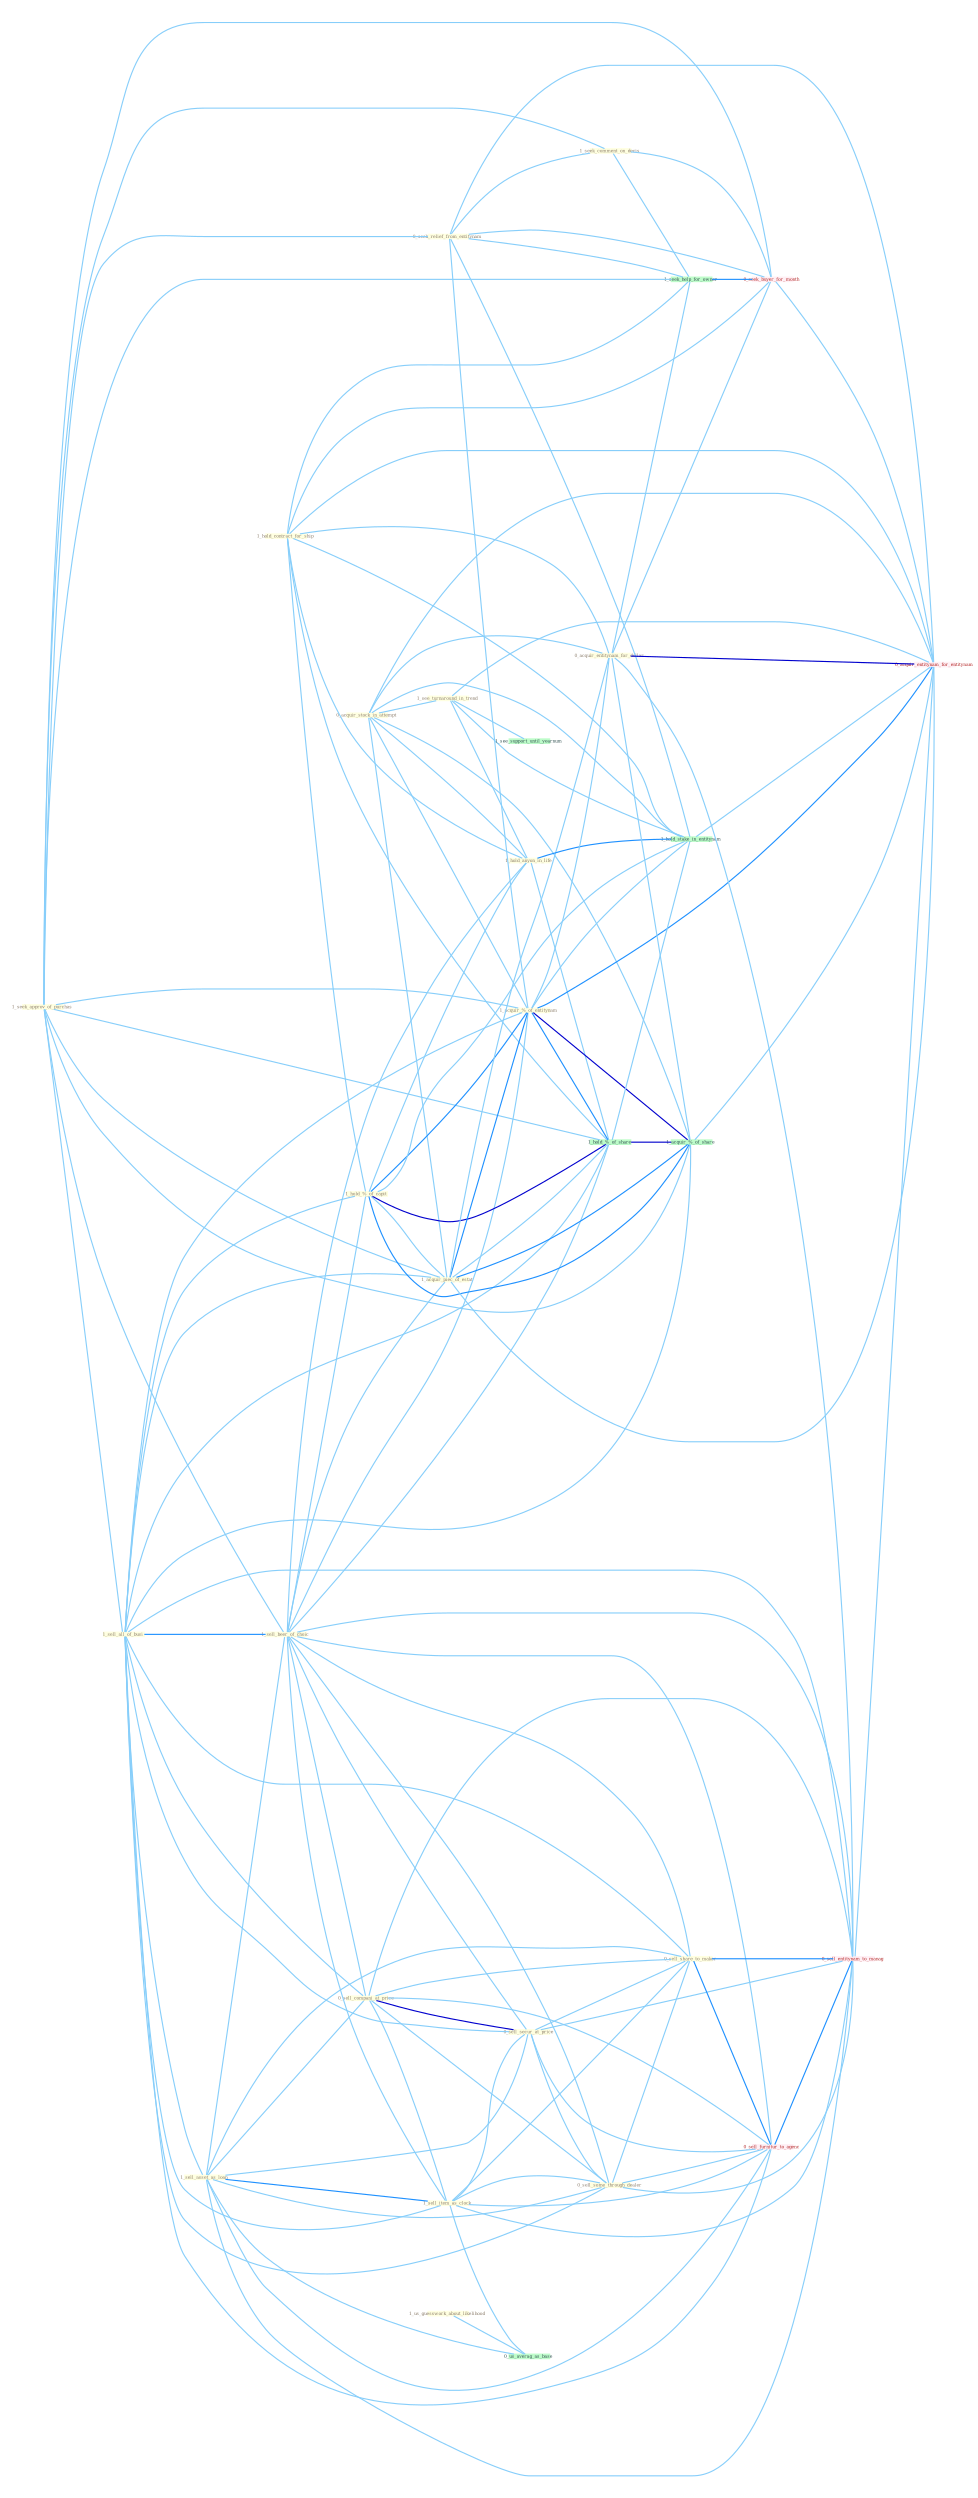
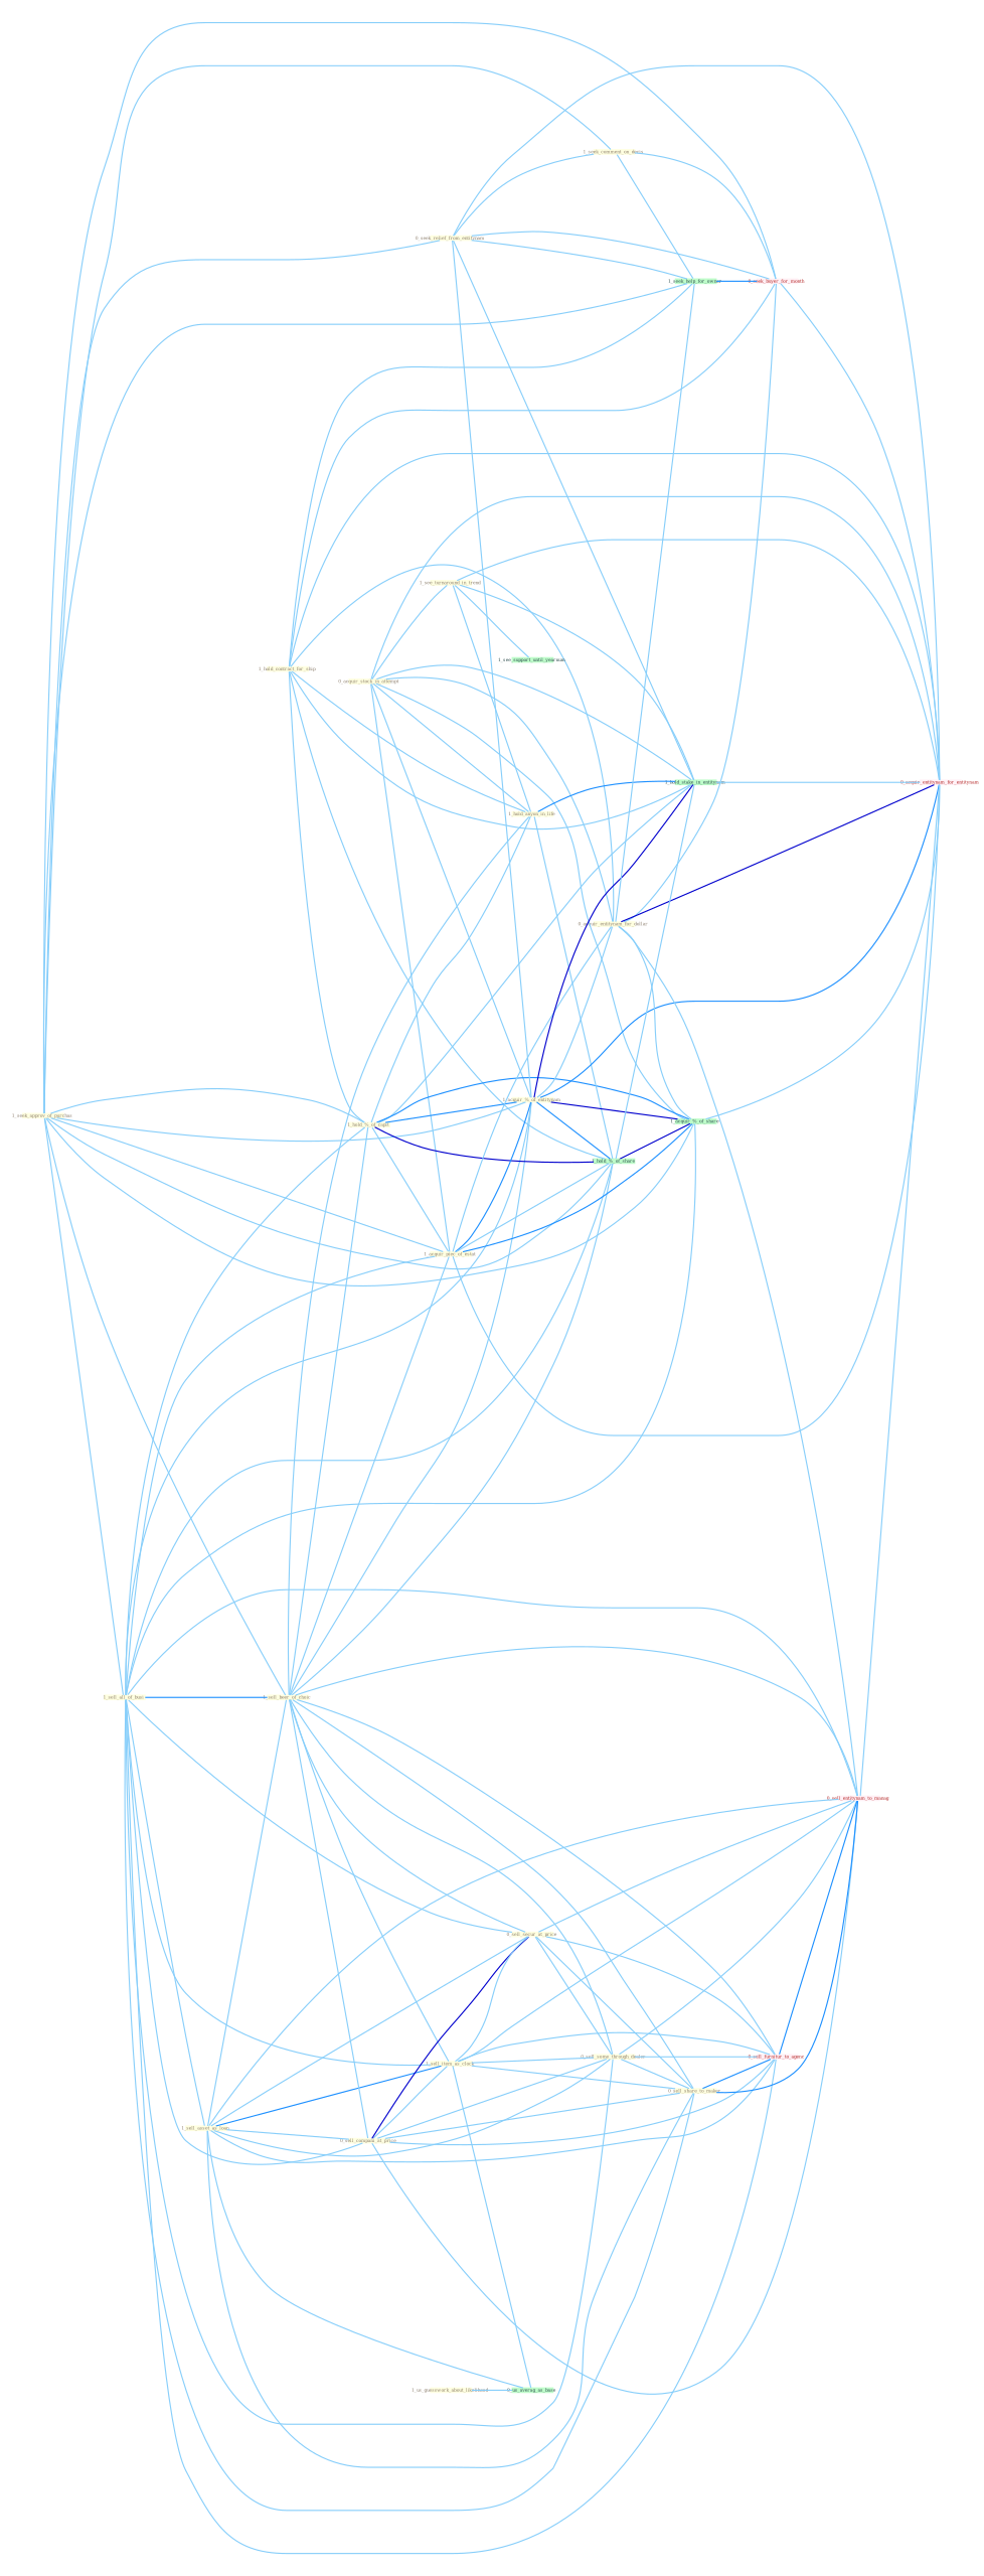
  graph {
    rankdir=LR
    node [color="#ffffe0" fixedsize=true fontcolor="#8b7d6b" fontsize=4 shape=polygon style=filled]
    edge [color="#87cefa" w=1]
    "0_acquir_stock_in_attempt " [height=.06 width=.5]
    "1_seek_approv_of_purchas " [height=.06 width=.5]
    "1_sell_all_of_busi " [height=.06 width=.5]
    "1_hold_contract_for_ship " [height=.06 width=.5]
    "1_sell_asset_as_loan " [height=.06 width=.5]
    "1_sell_beer_of_choic " [height=.06 width=.5]
    "0_sell_compani_at_price " [height=.06 width=.5]
    "1_sell_item_as_clock " [height=.06 width=.5]
    "1_us_guesswork_about_likelihood " [height=.06 width=.5]
    "1_hold_%_of_capit " [height=.06 width=.5]
    "0_sell_secur_at_price " [height=.06 width=.5]
    "0_seek_relief_from_entitynam " [height=.06 width=.5]
    "1_seek_comment_on_decis " [height=.06 width=.5]
    "1_acquir_piec_of_estat " [height=.06 width=.5]
    "1_see_turnaround_in_trend " [height=.06 width=.5]
    "1_hold_anyon_in_life " [height=.06 width=.5]
    "0_sell_some_through_dealer " [height=.06 width=.5]
    "1_acquir_%_of_entitynam " [height=.06 width=.5]
    "0_sell_share_to_maker " [height=.06 width=.5]
    "0_acquir_entitynam_for_dollar " [height=.06 width=.5]
    "0_seek_buyer_for_month " [color="#fff0f5" fontcolor="#b22222" height=.06 width=.5]
    "0_sell_furnitur_to_agenc " [color="#fff0f5" fontcolor="#b22222" height=.06 width=.5]
    "0_sell_entitynam_to_manag " [color="#fff0f5" fontcolor="#b22222" height=.06 width=.5]
    "0_acquir_entitynam_for_entitynam " [color="#fff0f5" fontcolor="#b22222" height=.06 width=.5]
    "1_hold_stake_in_entitynam " [color="#BDFCC9" fontcolor="#2f4f4f" height=.06 width=.5]
    "1_acquir_%_of_share " [color="#BDFCC9" fontcolor="#2f4f4f" height=.06 width=.5]
    "1_hold_%_of_share " [color="#BDFCC9" fontcolor="#2f4f4f" height=.06 width=.5]
    "1_seek_help_for_owner " [color="#BDFCC9" fontcolor="#2f4f4f" height=.06 width=.5]
    "0_us_averag_as_base " [color="#BDFCC9" fontcolor="#2f4f4f" height=.06 width=.5]
    "1_see_support_until_yearnum " [color="#BDFCC9" fontcolor="#2f4f4f" height=.06 width=.5]
    subgraph sub_1 {
      "0_acquir_stock_in_attempt "
      "1_seek_approv_of_purchas "
      "1_sell_all_of_busi "
      "1_hold_contract_for_ship "
      "1_sell_asset_as_loan "
      "1_sell_beer_of_choic "
      "0_sell_compani_at_price "
      "1_sell_item_as_clock "
      "1_us_guesswork_about_likelihood "
      "1_hold_%_of_capit "
      "0_sell_secur_at_price "
      "0_seek_relief_from_entitynam "
      "1_seek_comment_on_decis "
      "1_acquir_piec_of_estat "
      "1_see_turnaround_in_trend "
      "1_hold_anyon_in_life "
      "0_sell_some_through_dealer "
      "1_acquir_%_of_entitynam "
      "0_sell_share_to_maker "
      "0_acquir_entitynam_for_dollar "
    }
    subgraph sub_2 {
      "0_seek_buyer_for_month "
      "0_sell_furnitur_to_agenc "
      "0_sell_entitynam_to_manag "
      "0_acquir_entitynam_for_entitynam "
    }
    "0_acquir_stock_in_attempt " -- "1_acquir_piec_of_estat "
    "0_acquir_stock_in_attempt " -- "1_see_turnaround_in_trend "
    "0_acquir_stock_in_attempt " -- "1_hold_anyon_in_life "
    "0_acquir_stock_in_attempt " -- "1_acquir_%_of_entitynam "
    "0_acquir_stock_in_attempt " -- "0_acquir_entitynam_for_dollar "
    "0_acquir_stock_in_attempt " -- "0_acquir_entitynam_for_entitynam "
    "0_acquir_stock_in_attempt " -- "1_hold_stake_in_entitynam "
    "0_acquir_stock_in_attempt " -- "1_acquir_%_of_share "
    "1_seek_approv_of_purchas " -- "1_sell_all_of_busi "
    "1_seek_approv_of_purchas " -- "1_sell_beer_of_choic "
+   "1_seek_approv_of_purchas " -- "1_hold_%_of_capit "
    "1_seek_approv_of_purchas " -- "0_seek_relief_from_entitynam "
    "1_seek_approv_of_purchas " -- "1_seek_comment_on_decis "
    "1_seek_approv_of_purchas " -- "1_acquir_piec_of_estat "
    "1_seek_approv_of_purchas " -- "1_acquir_%_of_entitynam "
    "1_seek_approv_of_purchas " -- "0_seek_buyer_for_month "
    "1_seek_approv_of_purchas " -- "1_acquir_%_of_share "
    "1_seek_approv_of_purchas " -- "1_hold_%_of_share "
    "1_seek_approv_of_purchas " -- "1_seek_help_for_owner "
    "1_sell_all_of_busi " -- "1_sell_asset_as_loan "
    "1_sell_all_of_busi " -- "1_sell_beer_of_choic " [color="#1e90ff" w=2]
    "1_sell_all_of_busi " -- "0_sell_compani_at_price "
    "1_sell_all_of_busi " -- "1_sell_item_as_clock "
    "1_sell_all_of_busi " -- "1_hold_%_of_capit "
    "1_sell_all_of_busi " -- "0_sell_secur_at_price "
    "1_sell_all_of_busi " -- "1_acquir_piec_of_estat "
    "1_sell_all_of_busi " -- "0_sell_some_through_dealer "
    "1_sell_all_of_busi " -- "1_acquir_%_of_entitynam "
    "1_sell_all_of_busi " -- "0_sell_share_to_maker "
    "1_sell_all_of_busi " -- "0_sell_furnitur_to_agenc "
    "1_sell_all_of_busi " -- "0_sell_entitynam_to_manag "
    "1_sell_all_of_busi " -- "1_acquir_%_of_share "
    "1_sell_all_of_busi " -- "1_hold_%_of_share "
    "1_hold_contract_for_ship " -- "1_hold_%_of_capit "
    "1_hold_contract_for_ship " -- "1_hold_anyon_in_life "
    "1_hold_contract_for_ship " -- "0_acquir_entitynam_for_dollar "
    "1_hold_contract_for_ship " -- "0_seek_buyer_for_month "
    "1_hold_contract_for_ship " -- "0_acquir_entitynam_for_entitynam "
    "1_hold_contract_for_ship " -- "1_hold_stake_in_entitynam "
    "1_hold_contract_for_ship " -- "1_hold_%_of_share "
    "1_hold_contract_for_ship " -- "1_seek_help_for_owner "
    "1_sell_asset_as_loan " -- "1_sell_beer_of_choic "
    "1_sell_asset_as_loan " -- "0_sell_compani_at_price "
    "1_sell_asset_as_loan " -- "1_sell_item_as_clock " [color="#1e90ff" w=2]
    "1_sell_asset_as_loan " -- "0_sell_secur_at_price "
    "1_sell_asset_as_loan " -- "0_sell_some_through_dealer "
    "1_sell_asset_as_loan " -- "0_sell_share_to_maker "
    "1_sell_asset_as_loan " -- "0_sell_furnitur_to_agenc "
    "1_sell_asset_as_loan " -- "0_sell_entitynam_to_manag "
    "1_sell_asset_as_loan " -- "0_us_averag_as_base "
    "1_sell_beer_of_choic " -- "0_sell_compani_at_price "
    "1_sell_beer_of_choic " -- "1_sell_item_as_clock "
    "1_sell_beer_of_choic " -- "1_hold_%_of_capit "
    "1_sell_beer_of_choic " -- "0_sell_secur_at_price "
    "1_sell_beer_of_choic " -- "1_acquir_piec_of_estat "
    "1_sell_beer_of_choic " -- "1_hold_anyon_in_life "
    "1_sell_beer_of_choic " -- "0_sell_some_through_dealer "
    "1_sell_beer_of_choic " -- "1_acquir_%_of_entitynam "
    "1_sell_beer_of_choic " -- "0_sell_share_to_maker "
    "1_sell_beer_of_choic " -- "0_sell_furnitur_to_agenc "
    "1_sell_beer_of_choic " -- "0_sell_entitynam_to_manag "
    "1_sell_beer_of_choic " -- "1_hold_%_of_share "
    "0_sell_compani_at_price " -- "1_sell_item_as_clock "
    "0_sell_compani_at_price " -- "0_sell_secur_at_price " [color="#0000cd" w=3]
    "0_sell_compani_at_price " -- "0_sell_some_through_dealer "
    "0_sell_compani_at_price " -- "0_sell_share_to_maker "
    "0_sell_compani_at_price " -- "0_sell_furnitur_to_agenc "
    "0_sell_compani_at_price " -- "0_sell_entitynam_to_manag "
    "1_sell_item_as_clock " -- "0_sell_secur_at_price "
    "1_sell_item_as_clock " -- "0_sell_some_through_dealer "
    "1_sell_item_as_clock " -- "0_sell_share_to_maker "
    "1_sell_item_as_clock " -- "0_sell_furnitur_to_agenc "
    "1_sell_item_as_clock " -- "0_sell_entitynam_to_manag "
    "1_sell_item_as_clock " -- "0_us_averag_as_base "
    "1_us_guesswork_about_likelihood " -- "0_us_averag_as_base "
    "1_hold_%_of_capit " -- "1_acquir_piec_of_estat "
    "1_hold_%_of_capit " -- "1_hold_anyon_in_life "
    "1_hold_%_of_capit " -- "1_acquir_%_of_entitynam " [color="#1e90ff" w=2]
    "1_hold_%_of_capit " -- "1_hold_stake_in_entitynam "
    "1_hold_%_of_capit " -- "1_acquir_%_of_share " [color="#1e90ff" w=2]
    "1_hold_%_of_capit " -- "1_hold_%_of_share " [color="#0000cd" w=3]
    "0_sell_secur_at_price " -- "0_sell_some_through_dealer "
    "0_sell_secur_at_price " -- "0_sell_share_to_maker "
    "0_sell_secur_at_price " -- "0_sell_furnitur_to_agenc "
    "0_sell_secur_at_price " -- "0_sell_entitynam_to_manag "
    "0_seek_relief_from_entitynam " -- "1_seek_comment_on_decis "
    "0_seek_relief_from_entitynam " -- "1_acquir_%_of_entitynam "
    "0_seek_relief_from_entitynam " -- "0_seek_buyer_for_month "
    "0_seek_relief_from_entitynam " -- "0_acquir_entitynam_for_entitynam "
    "0_seek_relief_from_entitynam " -- "1_hold_stake_in_entitynam "
    "0_seek_relief_from_entitynam " -- "1_seek_help_for_owner "
    "1_seek_comment_on_decis " -- "0_seek_buyer_for_month "
    "1_seek_comment_on_decis " -- "1_seek_help_for_owner "
    "1_acquir_piec_of_estat " -- "1_acquir_%_of_entitynam " [color="#1e90ff" w=2]
    "1_acquir_piec_of_estat " -- "0_acquir_entitynam_for_dollar "
    "1_acquir_piec_of_estat " -- "0_acquir_entitynam_for_entitynam "
    "1_acquir_piec_of_estat " -- "1_acquir_%_of_share " [color="#1e90ff" w=2]
    "1_acquir_piec_of_estat " -- "1_hold_%_of_share "
    "1_see_turnaround_in_trend " -- "1_hold_anyon_in_life "
    "1_see_turnaround_in_trend " -- "0_acquir_entitynam_for_entitynam "
    "1_see_turnaround_in_trend " -- "1_hold_stake_in_entitynam "
    "1_see_turnaround_in_trend " -- "1_see_support_until_yearnum "
    "1_hold_anyon_in_life " -- "1_hold_stake_in_entitynam " [color="#1e90ff" w=2]
    "1_hold_anyon_in_life " -- "1_hold_%_of_share "
    "0_sell_some_through_dealer " -- "0_sell_share_to_maker "
    "0_sell_some_through_dealer " -- "0_sell_furnitur_to_agenc "
    "0_sell_some_through_dealer " -- "0_sell_entitynam_to_manag "
    "1_acquir_%_of_entitynam " -- "0_acquir_entitynam_for_dollar "
    "1_acquir_%_of_entitynam " -- "0_acquir_entitynam_for_entitynam " [color="#1e90ff" w=2]
-   "1_acquir_%_of_entitynam " -- "1_hold_stake_in_entitynam "
+   "1_acquir_%_of_entitynam " -- "1_hold_stake_in_entitynam " [color="#0000cd"]
    "1_acquir_%_of_entitynam " -- "1_acquir_%_of_share " [color="#0000cd" w=3]
    "1_acquir_%_of_entitynam " -- "1_hold_%_of_share " [color="#1e90ff" w=2]
    "0_sell_share_to_maker " -- "0_sell_furnitur_to_agenc " [color="#1e90ff" w=2]
    "0_sell_share_to_maker " -- "0_sell_entitynam_to_manag " [color="#1e90ff" w=2]
    "0_acquir_entitynam_for_dollar " -- "0_seek_buyer_for_month "
    "0_acquir_entitynam_for_dollar " -- "0_sell_entitynam_to_manag "
    "0_acquir_entitynam_for_dollar " -- "0_acquir_entitynam_for_entitynam " [color="#0000cd" w=3]
    "0_acquir_entitynam_for_dollar " -- "1_acquir_%_of_share "
    "0_acquir_entitynam_for_dollar " -- "1_seek_help_for_owner "
    "0_seek_buyer_for_month " -- "0_acquir_entitynam_for_entitynam "
    "0_sell_furnitur_to_agenc " -- "0_sell_entitynam_to_manag " [color="#1e90ff" w=2]
    "0_sell_entitynam_to_manag " -- "0_acquir_entitynam_for_entitynam "
    "1_hold_stake_in_entitynam " -- "0_acquir_entitynam_for_entitynam "
    "1_acquir_%_of_share " -- "0_acquir_entitynam_for_entitynam "
    "1_hold_%_of_share " -- "1_hold_stake_in_entitynam "
    "1_hold_%_of_share " -- "1_acquir_%_of_share " [color="#0000cd" w=3]
    "1_seek_help_for_owner " -- "0_seek_buyer_for_month " [color="#1e90ff" w=2]
  }
